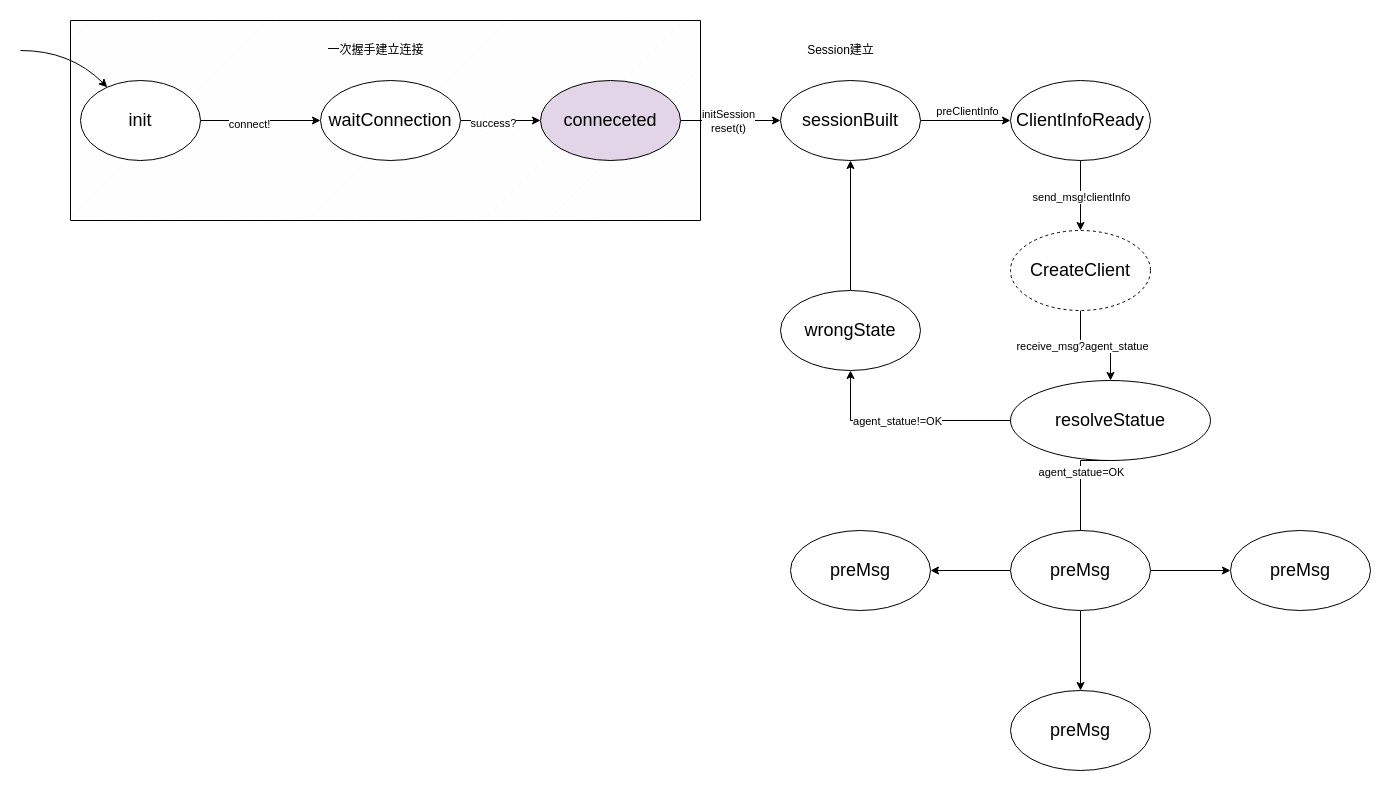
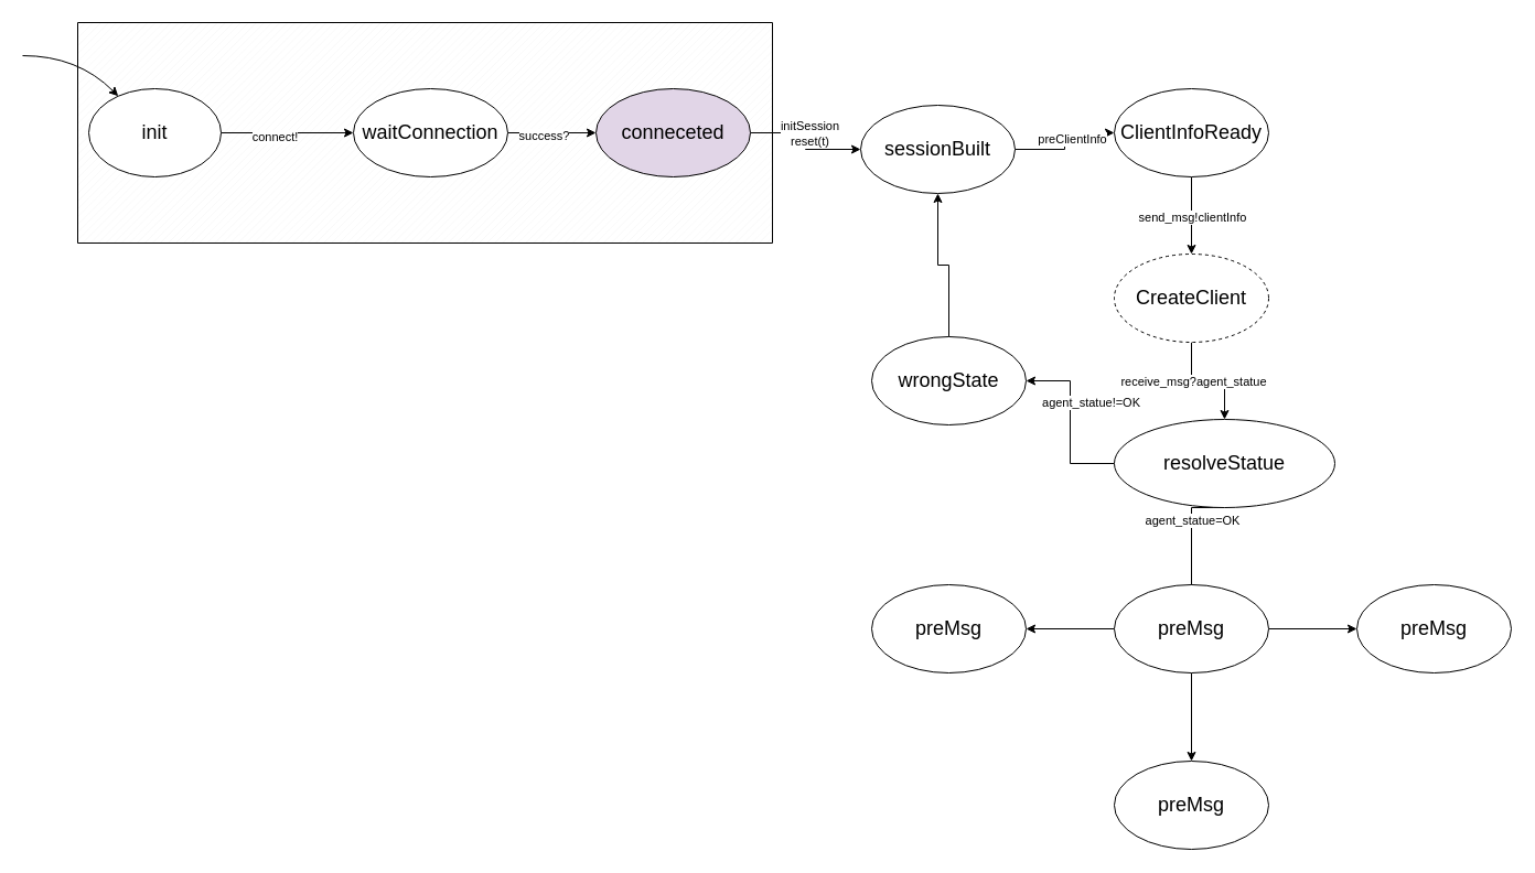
  <mxCell id="0" />
  <mxCell id="1" parent="0" />
  <mxCell id="2" value="" style="verticalLabelPosition=bottom;verticalAlign=top;html=1;shape=mxgraph.basic.patternFillRect;fillStyle=diag;step=5;fillStrokeWidth=0.2;fillStrokeColor=#dddddd;" vertex="1" parent="1"><mxGeometry x="70" y="20" width="630" height="200" as="geometry" /></mxCell>
  <mxCell id="3" value="" style="edgeStyle=orthogonalEdgeStyle;rounded=0;orthogonalLoop=1;jettySize=auto;html=1;" edge="1" parent="1" source="5" target="9"><mxGeometry relative="1" as="geometry" /></mxCell>
  <mxCell id="4" value="connect!" style="edgeLabel;html=1;align=center;verticalAlign=middle;resizable=0;points=[];" vertex="1" connectable="0" parent="3"><mxGeometry x="-0.194" y="-3" relative="1" as="geometry"><mxPoint as="offset" /></mxGeometry></mxCell>
  <mxCell id="5" value="&lt;font style=&quot;font-size: 18px&quot;&gt;init&lt;/font&gt;" style="ellipse;whiteSpace=wrap;html=1;" vertex="1" parent="1"><mxGeometry x="80" y="80" width="120" height="80" as="geometry" /></mxCell>
  <mxCell id="6" value="" style="curved=1;endArrow=classic;html=1;" edge="1" parent="1" target="5"><mxGeometry width="50" height="50" relative="1" as="geometry"><mxPoint x="20" y="50" as="sourcePoint" /><mxPoint x="60" y="30" as="targetPoint" /><Array as="points"><mxPoint x="70" y="50" /></Array></mxGeometry></mxCell>
  <mxCell id="7" value="" style="edgeStyle=orthogonalEdgeStyle;rounded=0;orthogonalLoop=1;jettySize=auto;html=1;" edge="1" parent="1" source="9" target="12"><mxGeometry relative="1" as="geometry" /></mxCell>
  <mxCell id="8" value="success?" style="edgeLabel;html=1;align=center;verticalAlign=middle;resizable=0;points=[];" vertex="1" connectable="0" parent="7"><mxGeometry x="-0.208" y="-2" relative="1" as="geometry"><mxPoint as="offset" /></mxGeometry></mxCell>
  <mxCell id="9" value="&lt;font style=&quot;font-size: 18px&quot;&gt;waitConnection&lt;/font&gt;" style="ellipse;whiteSpace=wrap;html=1;" vertex="1" parent="1"><mxGeometry x="320" y="80" width="140" height="80" as="geometry" /></mxCell>
  <mxCell id="10" value="" style="edgeStyle=orthogonalEdgeStyle;rounded=0;orthogonalLoop=1;jettySize=auto;html=1;" edge="1" parent="1" source="12" target="18"><mxGeometry relative="1" as="geometry" /></mxCell>
  <mxCell id="11" value="initSession&lt;br&gt;reset(t)" style="edgeLabel;html=1;align=center;verticalAlign=middle;resizable=0;points=[];" vertex="1" connectable="0" parent="10"><mxGeometry x="-0.183" y="-1" relative="1" as="geometry"><mxPoint x="6" y="-1" as="offset" /></mxGeometry></mxCell>
  <mxCell id="12" value="&lt;font style=&quot;font-size: 18px&quot;&gt;conneceted&lt;/font&gt;" style="ellipse;whiteSpace=wrap;html=1;fillColor=#e1d5e7;" vertex="1" parent="1"><mxGeometry x="540" y="80" width="140" height="80" as="geometry" /></mxCell>
- <mxCell id="13" value="Session建立" style="text;html=1;align=center;verticalAlign=middle;resizable=0;points=[];autosize=1;strokeColor=none;fillColor=none;" vertex="1" parent="1"><mxGeometry x="800" y="40" width="80" height="20" as="geometry" /></mxCell>
  <mxCell id="14" value="" style="edgeStyle=orthogonalEdgeStyle;rounded=0;orthogonalLoop=1;jettySize=auto;html=1;exitX=0.5;exitY=1;exitDx=0;exitDy=0;" edge="1" parent="1" source="27" target="21"><mxGeometry relative="1" as="geometry"><mxPoint x="1080" y="170" as="sourcePoint" /></mxGeometry></mxCell>
  <mxCell id="15" value="send_msg!clientInfo" style="edgeLabel;html=1;align=center;verticalAlign=middle;resizable=0;points=[];" vertex="1" connectable="0" parent="14"><mxGeometry x="-0.254" y="3" relative="1" as="geometry"><mxPoint x="-3" y="10" as="offset" /></mxGeometry></mxCell>
  <mxCell id="16" value="" style="edgeStyle=orthogonalEdgeStyle;rounded=0;orthogonalLoop=1;jettySize=auto;html=1;" edge="1" parent="1" source="18" target="27"><mxGeometry relative="1" as="geometry" /></mxCell>
  <mxCell id="17" value="preClientInfo" style="edgeLabel;html=1;align=center;verticalAlign=middle;resizable=0;points=[];" vertex="1" connectable="0" parent="16"><mxGeometry x="-0.271" y="-1" relative="1" as="geometry"><mxPoint x="13" y="-11" as="offset" /></mxGeometry></mxCell>
- <mxCell id="18" value="&lt;font style=&quot;font-size: 18px&quot;&gt;sessionBuilt&lt;/font&gt;" style="ellipse;whiteSpace=wrap;html=1;" vertex="1" parent="1"><mxGeometry x="780" y="80" width="140" height="80" as="geometry" /></mxCell>
+ <mxCell id="18" value="&lt;font style=&quot;font-size: 18px&quot;&gt;sessionBuilt&lt;/font&gt;" style="ellipse;whiteSpace=wrap;html=1;" vertex="1" parent="1"><mxGeometry x="780" y="95" width="140" height="80" as="geometry" /></mxCell>
  <mxCell id="19" value="" style="edgeStyle=orthogonalEdgeStyle;rounded=0;orthogonalLoop=1;jettySize=auto;html=1;" edge="1" parent="1" source="21" target="26"><mxGeometry relative="1" as="geometry" /></mxCell>
  <mxCell id="20" value="receive_msg?agent_statue" style="edgeLabel;html=1;align=center;verticalAlign=middle;resizable=0;points=[];" vertex="1" connectable="0" parent="19"><mxGeometry x="-0.275" relative="1" as="geometry"><mxPoint as="offset" /></mxGeometry></mxCell>
  <mxCell id="21" value="&lt;font style=&quot;font-size: 18px&quot;&gt;CreateClient&lt;/font&gt;" style="ellipse;whiteSpace=wrap;html=1;dashed=1;" vertex="1" parent="1"><mxGeometry x="1010" y="230" width="140" height="80" as="geometry" /></mxCell>
  <mxCell id="22" value="" style="edgeStyle=orthogonalEdgeStyle;rounded=0;orthogonalLoop=1;jettySize=auto;html=1;exitX=0.5;exitY=1;exitDx=0;exitDy=0;entryX=0.5;entryY=0;entryDx=0;entryDy=0;" edge="1" parent="1" source="26" target="33"><mxGeometry relative="1" as="geometry"><mxPoint x="890" y="200" as="targetPoint" /><Array as="points"><mxPoint x="1080" y="560" /><mxPoint x="1080" y="560" /></Array></mxGeometry></mxCell>
  <mxCell id="23" value="agent_statue=OK" style="edgeLabel;html=1;align=center;verticalAlign=middle;resizable=0;points=[];" vertex="1" connectable="0" parent="22"><mxGeometry x="-0.275" y="-1" relative="1" as="geometry"><mxPoint x="1" y="-17" as="offset" /></mxGeometry></mxCell>
  <mxCell id="24" value="" style="edgeStyle=orthogonalEdgeStyle;rounded=0;orthogonalLoop=1;jettySize=auto;html=1;" edge="1" parent="1" source="26" target="29"><mxGeometry relative="1" as="geometry" /></mxCell>
  <mxCell id="25" value="agent_statue!=OK" style="edgeLabel;html=1;align=center;verticalAlign=middle;resizable=0;points=[];" vertex="1" connectable="0" parent="24"><mxGeometry x="0.25" y="-1" relative="1" as="geometry"><mxPoint x="17" y="1" as="offset" /></mxGeometry></mxCell>
  <mxCell id="26" value="&lt;font style=&quot;font-size: 18px&quot;&gt;resolveStatue&lt;/font&gt;" style="ellipse;whiteSpace=wrap;html=1;" vertex="1" parent="1"><mxGeometry x="1010" y="380" width="200" height="80" as="geometry" /></mxCell>
  <mxCell id="27" value="&lt;span style=&quot;font-size: 18px&quot;&gt;ClientInfoReady&lt;/span&gt;" style="ellipse;whiteSpace=wrap;html=1;" vertex="1" parent="1"><mxGeometry x="1010" y="80" width="140" height="80" as="geometry" /></mxCell>
  <mxCell id="28" style="edgeStyle=orthogonalEdgeStyle;rounded=0;orthogonalLoop=1;jettySize=auto;html=1;entryX=0.5;entryY=1;entryDx=0;entryDy=0;exitX=0.5;exitY=0;exitDx=0;exitDy=0;" edge="1" parent="1" source="29" target="18"><mxGeometry relative="1" as="geometry" /></mxCell>
- <mxCell id="29" value="&lt;font style=&quot;font-size: 18px&quot;&gt;wrongState&lt;/font&gt;" style="ellipse;whiteSpace=wrap;html=1;" vertex="1" parent="1"><mxGeometry x="780" y="290" width="140" height="80" as="geometry" /></mxCell>
+ <mxCell id="29" value="&lt;font style=&quot;font-size: 18px&quot;&gt;wrongState&lt;/font&gt;" style="ellipse;whiteSpace=wrap;html=1;" vertex="1" parent="1"><mxGeometry x="790" y="305" width="140" height="80" as="geometry" /></mxCell>
  <mxCell id="30" value="" style="edgeStyle=orthogonalEdgeStyle;rounded=0;orthogonalLoop=1;jettySize=auto;html=1;" edge="1" parent="1" source="33" target="35"><mxGeometry relative="1" as="geometry" /></mxCell>
  <mxCell id="31" value="" style="edgeStyle=orthogonalEdgeStyle;rounded=0;orthogonalLoop=1;jettySize=auto;html=1;" edge="1" parent="1" source="33" target="36"><mxGeometry relative="1" as="geometry" /></mxCell>
  <mxCell id="32" value="" style="edgeStyle=orthogonalEdgeStyle;rounded=0;orthogonalLoop=1;jettySize=auto;html=1;" edge="1" parent="1" source="33" target="37"><mxGeometry relative="1" as="geometry" /></mxCell>
  <mxCell id="33" value="&lt;span style=&quot;font-size: 18px&quot;&gt;preMsg&lt;/span&gt;" style="ellipse;whiteSpace=wrap;html=1;" vertex="1" parent="1"><mxGeometry x="1010" y="530" width="140" height="80" as="geometry" /></mxCell>
- <mxCell id="34" value="一次握手建立连接" style="text;html=1;align=center;verticalAlign=middle;resizable=0;points=[];autosize=1;strokeColor=none;fillColor=none;" vertex="1" parent="1"><mxGeometry x="320" y="40" width="110" height="20" as="geometry" /></mxCell>
  <mxCell id="35" value="&lt;span style=&quot;font-size: 18px&quot;&gt;preMsg&lt;/span&gt;" style="ellipse;whiteSpace=wrap;html=1;" vertex="1" parent="1"><mxGeometry x="790" y="530" width="140" height="80" as="geometry" /></mxCell>
  <mxCell id="36" value="&lt;span style=&quot;font-size: 18px&quot;&gt;preMsg&lt;/span&gt;" style="ellipse;whiteSpace=wrap;html=1;" vertex="1" parent="1"><mxGeometry x="1010" y="690" width="140" height="80" as="geometry" /></mxCell>
  <mxCell id="37" value="&lt;span style=&quot;font-size: 18px&quot;&gt;preMsg&lt;/span&gt;" style="ellipse;whiteSpace=wrap;html=1;" vertex="1" parent="1"><mxGeometry x="1230" y="530" width="140" height="80" as="geometry" /></mxCell>
